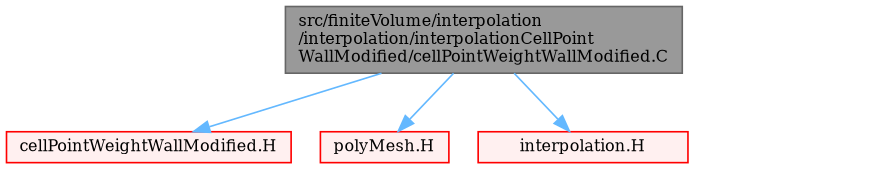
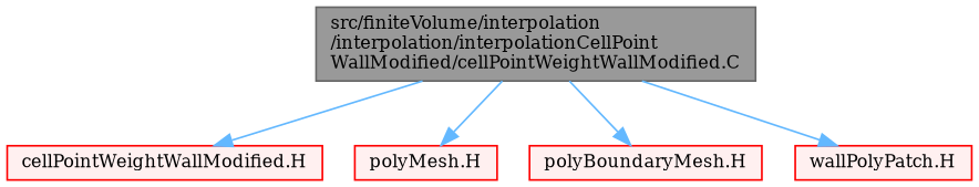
  digraph {
    fontname="DejaVu Serif"
    node [color=red fillcolor="#FFF0F0" fontname="DejaVu Serif" fontsize=10 shape=box style=filled]
    edge [color=steelblue1 fontname="DejaVu Serif" fontsize=10 labelfontname=Helvetica labelfontsize=10 style=solid]
    n1 [color=gray40 fillcolor=grey60 fontcolor=black height=0.2 label="src/finiteVolume/interpolation\l/interpolation/interpolationCellPoint\lWallModified/cellPointWeightWallModified.C" width=0.4]
    n2 [height=0.2 label="cellPointWeightWallModified.H" width=0.4]
    n3 [height=0.2 label="polyMesh.H" width=0.4]
-   n4 [height=0.2 label="interpolation.H" width=0.4]
+   n4 [height=0.2 label="polyBoundaryMesh.H" width=0.4]
+   n5 [height=0.2 label="wallPolyPatch.H" width=0.4]
    n1 -> n2
    n1 -> n3
    n1 -> n4
+   n1 -> n5
  }
